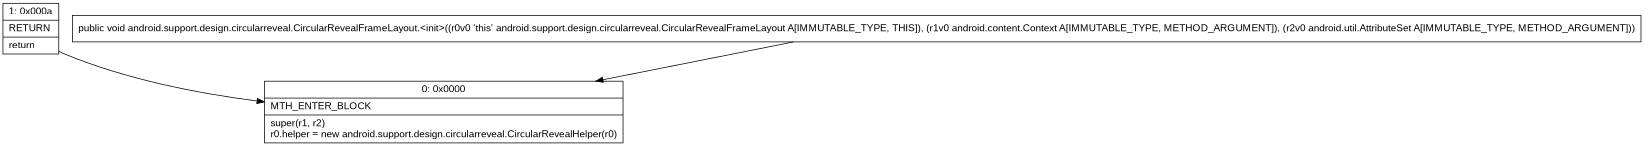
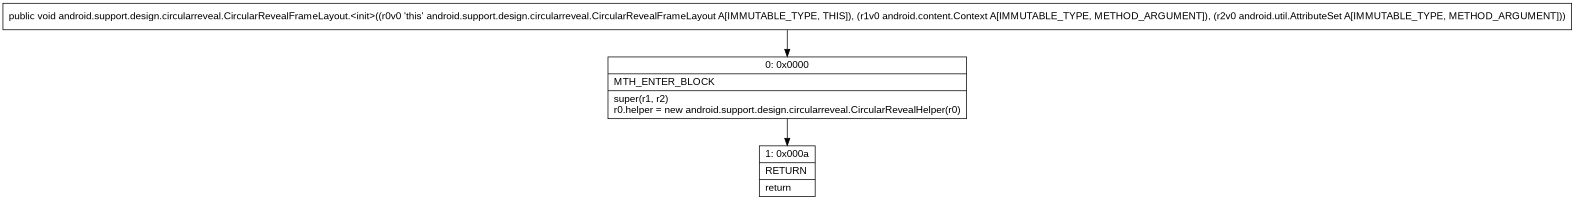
  digraph {
    fontname="Liberation Sans"
    node [shape=record fontname="Liberation Sans"]
    edge [fontname="Liberation Sans"]
    n1 [label="{0\:\ 0x0000|MTH_ENTER_BLOCK\l|super(r1, r2)\lr0.helper = new android.support.design.circularreveal.CircularRevealHelper(r0)\l}"]
    n2 [label="{1\:\ 0x000a|RETURN\l|return\l}"]
    n3 [label="{public void android.support.design.circularreveal.CircularRevealFrameLayout.\<init\>((r0v0 'this' android.support.design.circularreveal.CircularRevealFrameLayout A[IMMUTABLE_TYPE, THIS]), (r1v0 android.content.Context A[IMMUTABLE_TYPE, METHOD_ARGUMENT]), (r2v0 android.util.AttributeSet A[IMMUTABLE_TYPE, METHOD_ARGUMENT])) }"]
-   n2 -> n1
+   n1 -> n2
    n3 -> n1
  }
